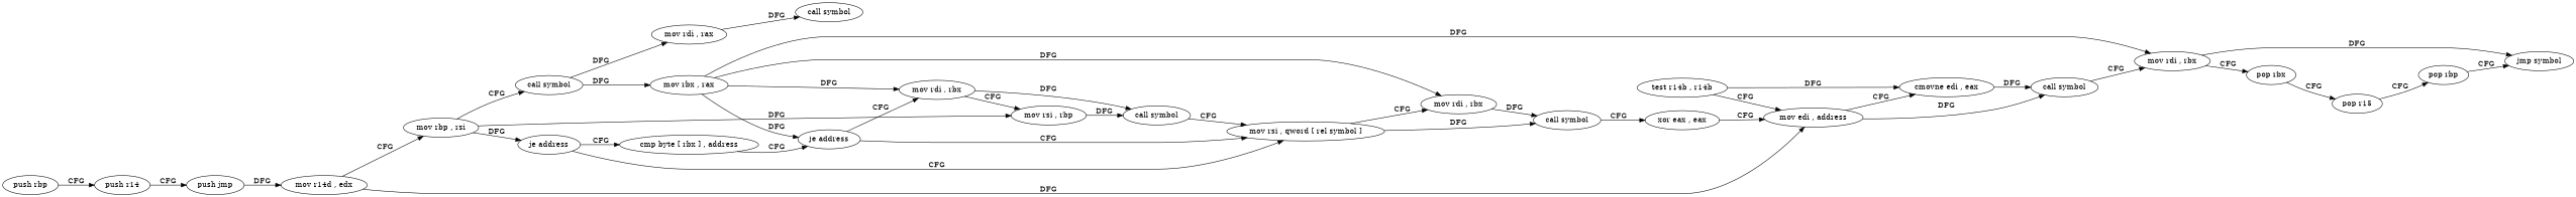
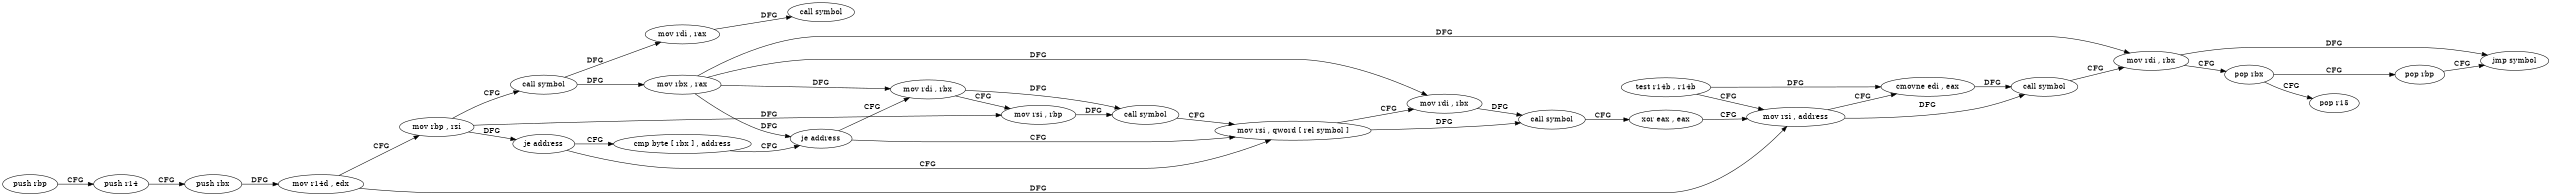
  digraph {
    rankdir=LR
    n1 [label="push rbp"]
    n2 [label="push r14"]
-   n3 [label="push jmp"]
+   n3 [label="push rbx"]
    n4 [label="mov r14d , edx"]
    n5 [label="mov rbp , rsi"]
-   n6 [label="mov edi , address"]
+   n6 [label="mov rsi , address"]
    n7 [label="call symbol"]
    n8 [label="je address"]
    n9 [label="mov rsi , rbp"]
    n10 [label="test r14b , r14b"]
    n11 [label="cmovne edi , eax"]
    n12 [label="mov rbx , rax"]
    n13 [label="mov rdi , rax"]
    n14 [label="mov rsi , qword [ rel symbol ]"]
    n15 [label="cmp byte [ rbx ] , address"]
    n16 [label="call symbol"]
    n17 [label="mov rdi , rbx"]
    n18 [label="mov rdi , rbx"]
    n19 [label="je address"]
    n20 [label="mov rdi , rbx"]
    n21 [label="call symbol"]
    n22 [label="call symbol"]
    n23 [label="pop rbx"]
    n24 [label="jmp symbol"]
    n25 [label="xor eax , eax"]
    n26 [label="call symbol"]
    n27 [label="pop r15"]
    n28 [label="pop rbp"]
    n1 -> n2 [label=CFG]
    n2 -> n3 [label=CFG]
    n3 -> n4 [label=DFG]
    n4 -> n5 [label=CFG]
    n4 -> n6 [label=DFG]
    n5 -> n7 [label=CFG]
    n5 -> n8 [label=DFG]
    n5 -> n9 [label=DFG]
    n6 -> n11 [label=CFG]
    n6 -> n26 [label=DFG]
    n7 -> n12 [label=DFG]
    n7 -> n13 [label=DFG]
    n8 -> n14 [label=CFG]
    n8 -> n15 [label=CFG]
    n9 -> n16 [label=DFG]
    n10 -> n6 [label=CFG]
    n10 -> n11 [label=DFG]
    n11 -> n26 [label=DFG]
    n12 -> n17 [label=DFG]
    n12 -> n18 [label=DFG]
    n12 -> n19 [label=DFG]
    n12 -> n20 [label=DFG]
    n13 -> n21 [label=DFG]
    n14 -> n17 [label=CFG]
    n14 -> n22 [label=DFG]
    n15 -> n19 [label=CFG]
    n16 -> n14 [label=CFG]
    n17 -> n22 [label=DFG]
    n18 -> n23 [label=CFG]
    n18 -> n24 [label=DFG]
    n19 -> n14 [label=CFG]
    n19 -> n20 [label=CFG]
    n20 -> n9 [label=CFG]
    n20 -> n16 [label=DFG]
    n22 -> n25 [label=CFG]
    n23 -> n27 [label=CFG]
    n25 -> n6 [label=CFG]
    n26 -> n18 [label=CFG]
-   n27 -> n28 [label=CFG]
+   n23 -> n28 [label=CFG]
    n28 -> n24 [label=CFG]
  }
